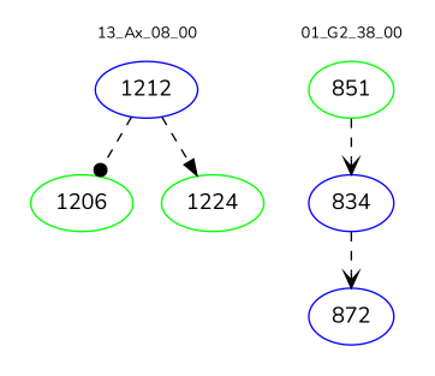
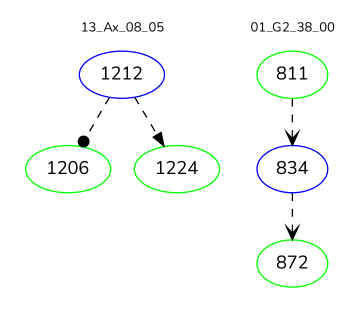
  digraph {
    fontname=Nunito
    node [color=green fontname=Nunito]
    edge [arrowhead=vee color=black fontname=Nunito style=dashed]
    n1 [color=blue label=1212]
    n2 [label=1206]
    n3 [label=1224]
    n4 [color=blue label=834]
-   n5 [label=851]
-   n6 [color=blue label=872]
+   n5 [label=811]
+   n6 [label=872]
    subgraph cluster_1 {
      color=white
      fontsize=10
-     label="13_Ax_08_00"
+     label="13_Ax_08_05"
      n1
      n2
      n3
    }
    subgraph cluster_2 {
      color=white
      fontsize=10
      label="01_G2_38_00"
      n4
      n5
      n6
    }
    n1 -> n2 [arrowhead=dot]
    n1 -> n3 [arrowhead=normal]
    n4 -> n6
    n5 -> n4
  }
